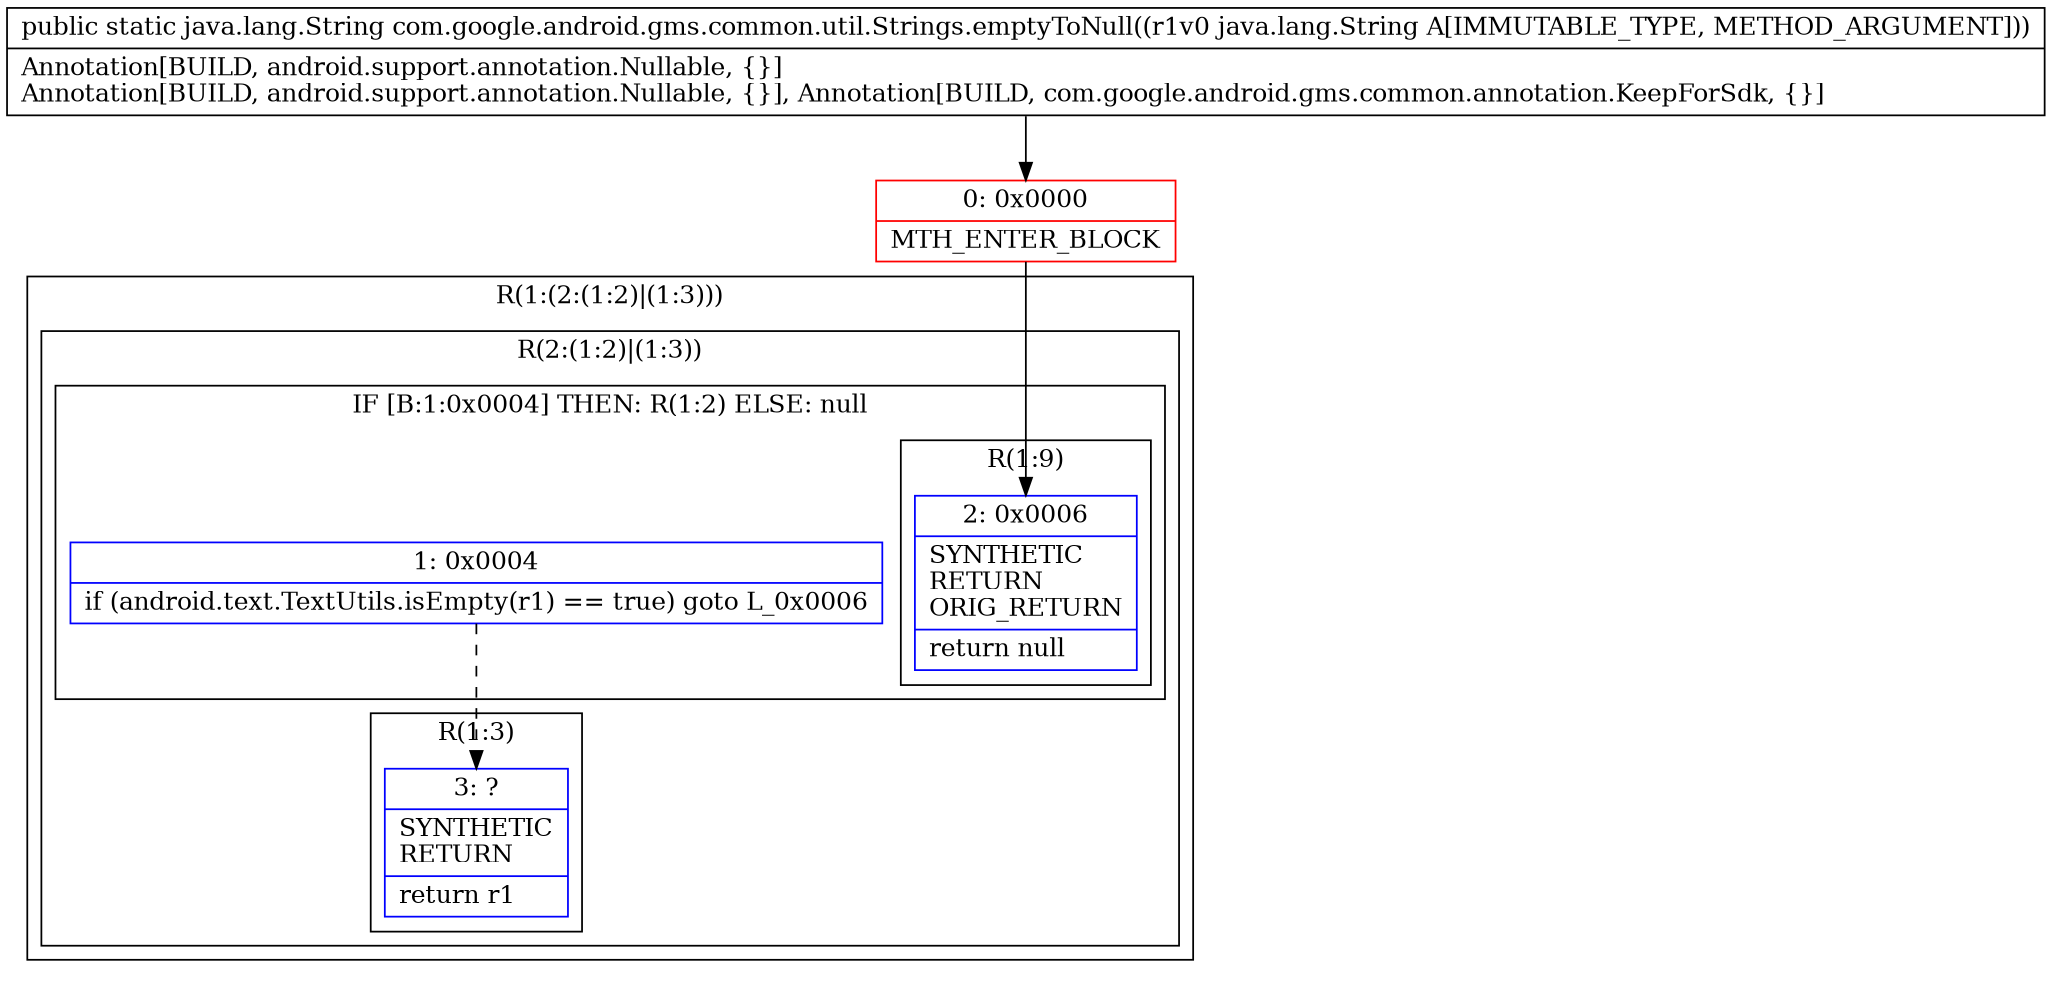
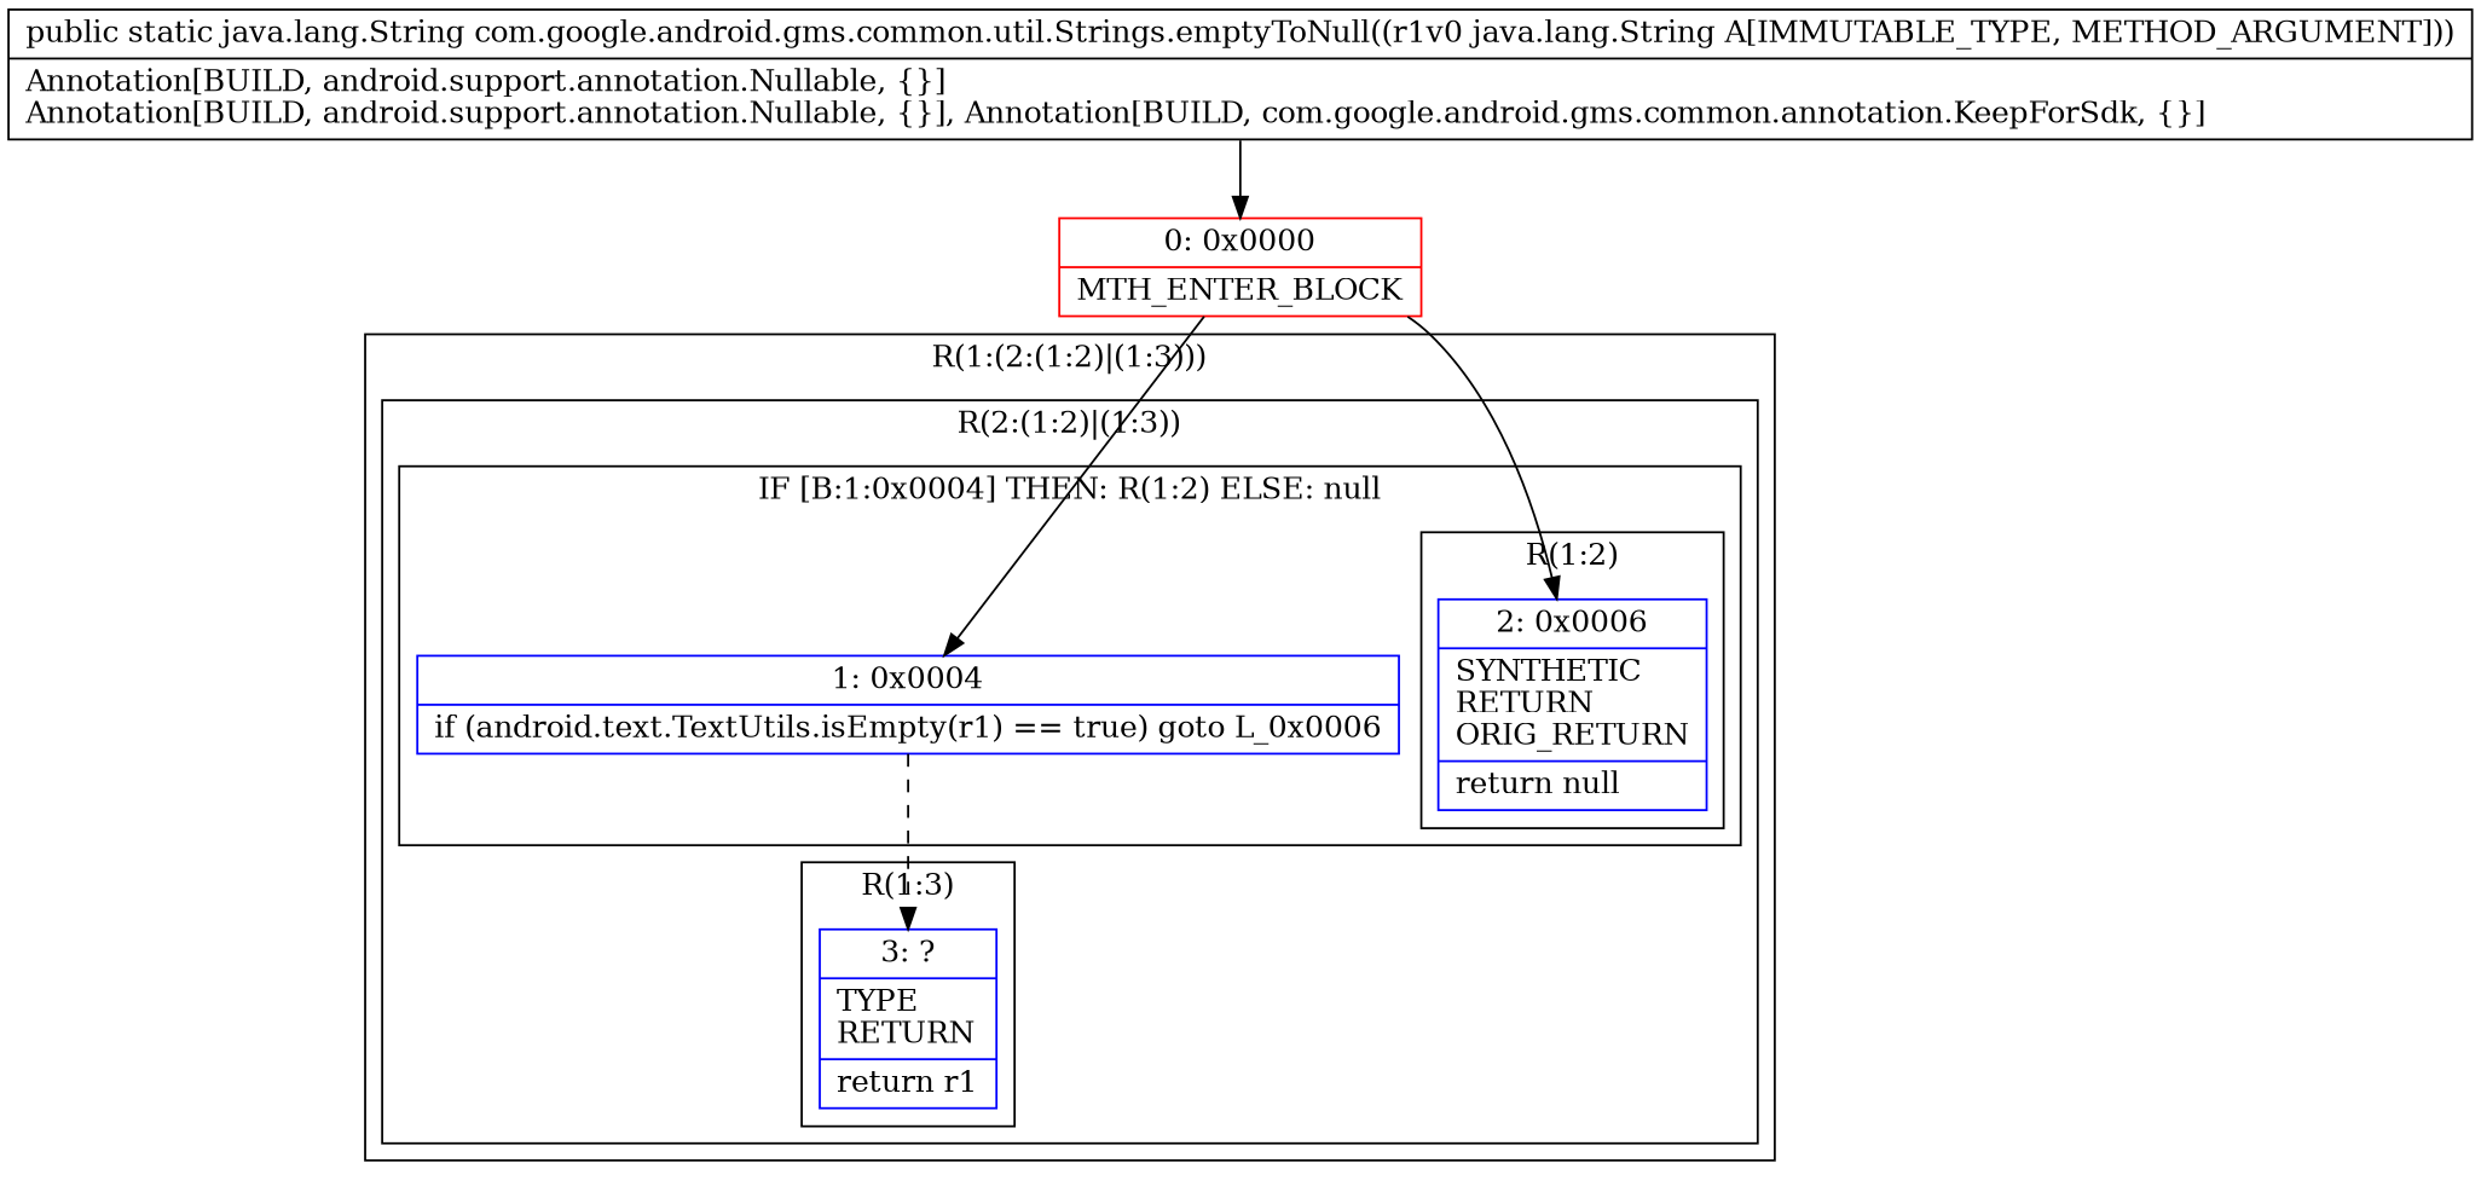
  digraph {
    node [color=blue shape=record]
    n1 [label="{2\:\ 0x0006|SYNTHETIC\lRETURN\lORIG_RETURN\l|return null\l}"]
    n2 [label="{1\:\ 0x0004|if (android.text.TextUtils.isEmpty(r1) == true) goto L_0x0006\l}"]
-   n3 [label="{3\:\ ?|SYNTHETIC\lRETURN\l|return r1\l}"]
+   n3 [label="{3\:\ ?|TYPE\lRETURN\l|return r1\l}"]
    n4 [color=red label="{0\:\ 0x0000|MTH_ENTER_BLOCK\l}"]
    n5 [label="{public static java.lang.String com.google.android.gms.common.util.Strings.emptyToNull((r1v0 java.lang.String A[IMMUTABLE_TYPE, METHOD_ARGUMENT]))  | Annotation[BUILD, android.support.annotation.Nullable, \{\}]\lAnnotation[BUILD, android.support.annotation.Nullable, \{\}], Annotation[BUILD, com.google.android.gms.common.annotation.KeepForSdk, \{\}]\l}" color=""]
    subgraph cluster_1 {
      label="R(1:(2:(1:2)|(1:3)))"
      subgraph cluster_2 {
        label="R(2:(1:2)|(1:3))"
        subgraph cluster_3 {
          label="IF [B:1:0x0004] THEN: R(1:2) ELSE: null"
          n2
          subgraph cluster_4 {
-           label="R(1:9)"
+           label="R(1:2)"
            n1
          }
        }
        subgraph cluster_5 {
          label="R(1:3)"
          n3
        }
      }
    }
    n2 -> n3 [style=dashed]
    n4 -> n1
+   n4 -> n2
    n5 -> n4
  }
